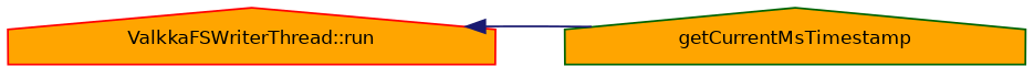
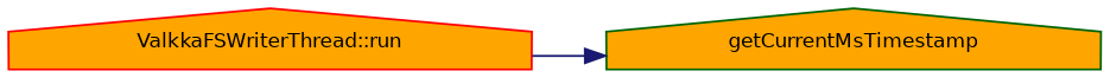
  digraph {
    rankdir=LR
    node [fillcolor=orange fontname=Helvetica fontsize=10 shape=house style=filled]
    n1 [color=red fontcolor=black height=0.2 label="ValkkaFSWriterThread::run" width=0.4]
    n2 [color=darkgreen height=0.2 label=getCurrentMsTimestamp width=0.4]
-   n2 -> n1 [color=midnightblue fontname=Helvetica fontsize=10 labelfontname=Helvetica labelfontsize=10 style=solid]
+   n1 -> n2 [color=midnightblue fontname=Helvetica fontsize=10 labelfontname=Helvetica labelfontsize=10 style=solid]
  }
